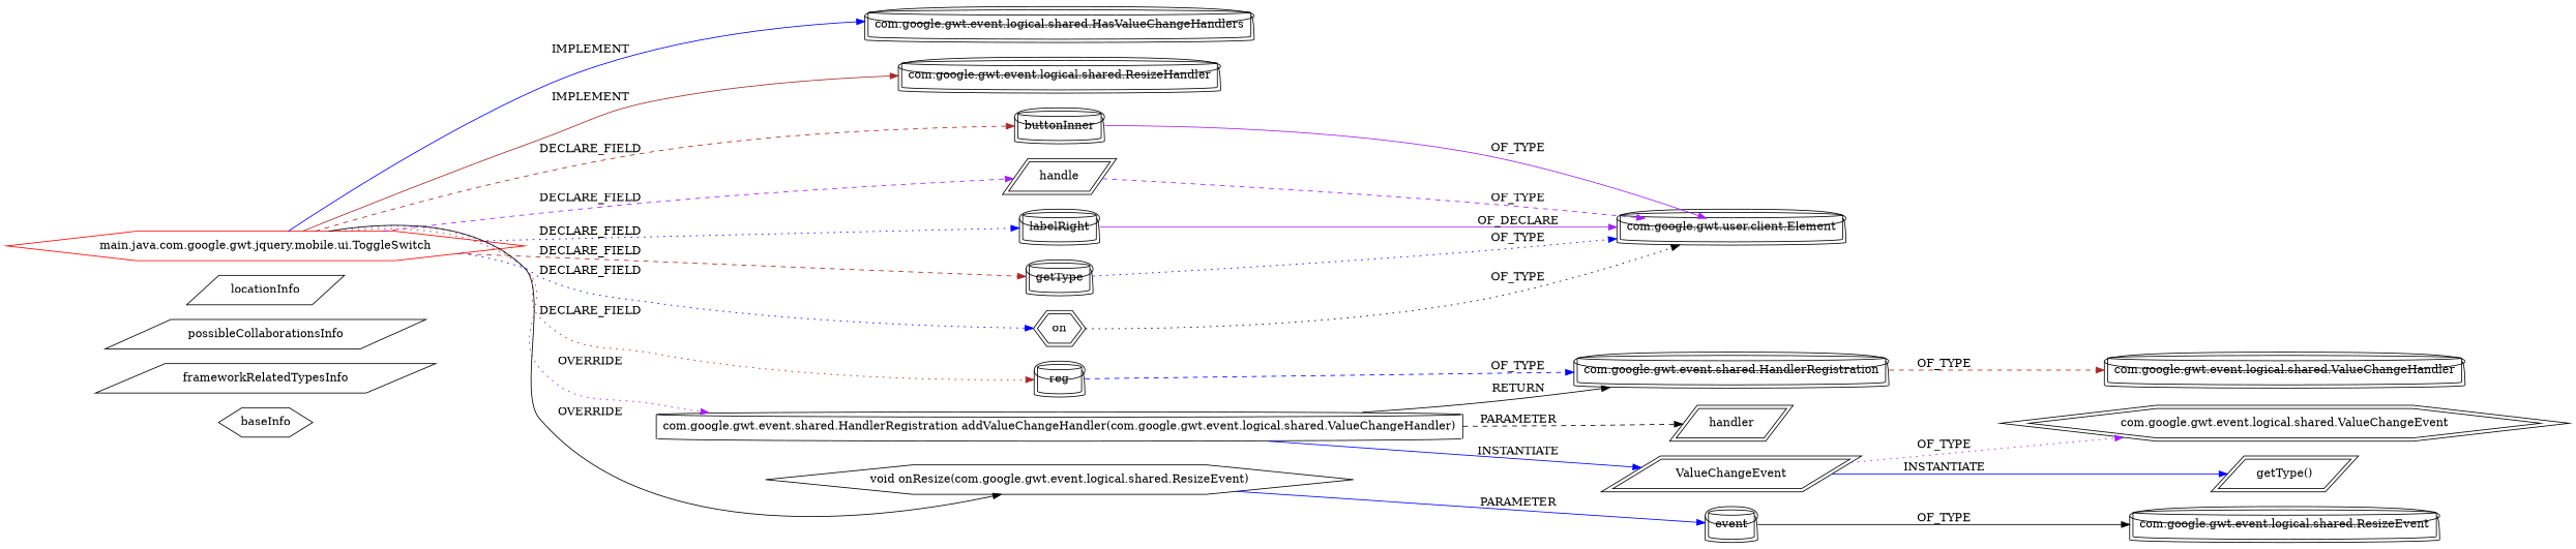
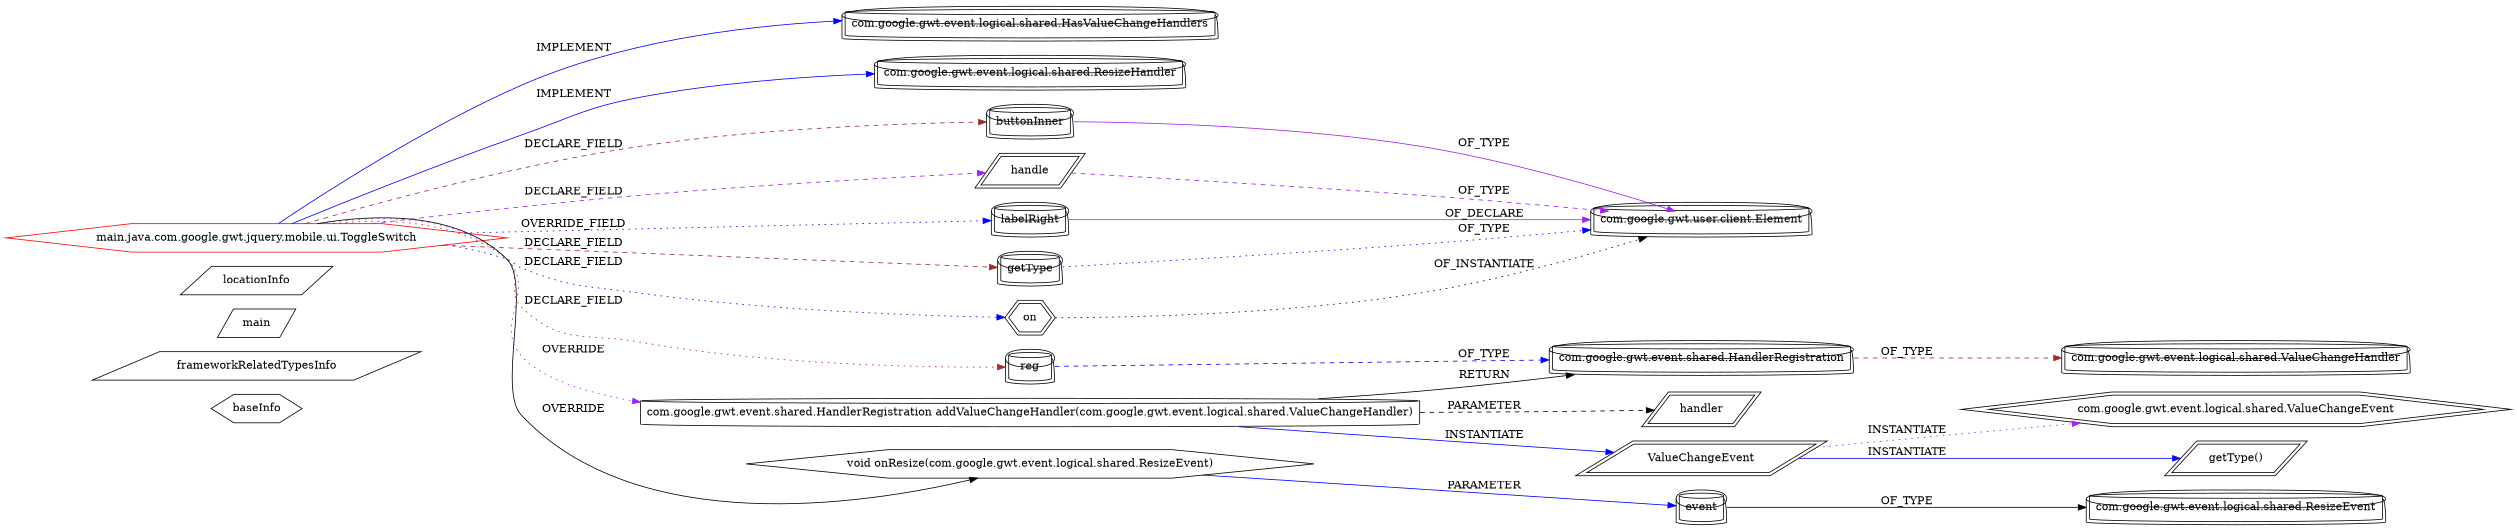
  digraph {
    rankdir=LR
    node [shape=cylinder isFrameworkType=true vertexType=FIELD_DECLARATION peripheries=2]
    edge [color=blue style=solid]
    baseInfo [category=extension_graph graphId=3191 isAnonymous=false possibleRelation=false shape=hexagon isFrameworkType="" vertexType="" peripheries=""]
    frameworkRelatedTypesInfo [0="com.google.gwt.event.logical.shared.HasValueChangeHandlers" 1="com.google.gwt.event.logical.shared.ResizeHandler" shape=parallelogram isFrameworkType="" vertexType="" peripheries=""]
-   possibleCollaborationsInfo [shape=parallelogram isFrameworkType="" vertexType="" peripheries=""]
+   possibleCollaborationsInfo [shape=parallelogram label=main isFrameworkType="" vertexType="" peripheries=""]
    locationInfo [contextSignature=ToggleSwitch filePath="/jhudson8-gwt-jquery-ui/gwt-jquery-ui-master/core/gwt-jquery-ui-mobile/src/main/java/com/google/gwt/jquery/mobile/ui/ToggleSwitch.java" graphId=3191 projectName="jhudson8-gwt-jquery-ui" shape=parallelogram isFrameworkType="" vertexType="" peripheries=""]
    n5 [color=red isFrameworkType=false label="main.java.com.google.gwt.jquery.mobile.ui.ToggleSwitch" shape=hexagon vertexType=ROOT_CLIENT_CLASS_DECLARATION peripheries=""]
    n6 [label="com.google.gwt.event.logical.shared.HasValueChangeHandlers" vertexType=FRAMEWORK_INTERFACE_TYPE]
    n7 [label="com.google.gwt.event.logical.shared.ResizeHandler" vertexType=FRAMEWORK_INTERFACE_TYPE]
    n8 [label=buttonInner]
    n9 [label=handle shape=parallelogram]
    n10 [label=labelRight]
    n11 [label=getType]
    n12 [label=on shape=hexagon]
    n13 [label=reg]
    n14 [isFrameworkType=false label="com.google.gwt.event.shared.HandlerRegistration addValueChangeHandler(com.google.gwt.event.logical.shared.ValueChangeHandler)" vertexType=OVERRIDING_METHOD_DECLARATION peripheries=""]
    n15 [isFrameworkType=false label="void onResize(com.google.gwt.event.logical.shared.ResizeEvent)" shape=hexagon vertexType=OVERRIDING_METHOD_DECLARATION peripheries=""]
    n16 [label="com.google.gwt.user.client.Element" vertexType=FRAMEWORK_CLASS_TYPE]
    n17 [label="com.google.gwt.event.shared.HandlerRegistration" vertexType=FRAMEWORK_INTERFACE_TYPE]
    n18 [label=handler shape=parallelogram vertexType=PARAMETER_DECLARATION]
    n19 [label=ValueChangeEvent shape=parallelogram vertexType=VARIABLE_EXPRESION]
    n20 [label=event vertexType=PARAMETER_DECLARATION]
    n21 [label="com.google.gwt.event.logical.shared.ValueChangeHandler" vertexType=FRAMEWORK_INTERFACE_TYPE]
    n22 [label="com.google.gwt.event.logical.shared.ValueChangeEvent" shape=hexagon vertexType=FRAMEWORK_CLASS_TYPE]
    n23 [label="getType()" shape=parallelogram vertexType=INSIDE_CALL]
    n24 [label="com.google.gwt.event.logical.shared.ResizeEvent" vertexType=FRAMEWORK_CLASS_TYPE]
    n5 -> n6 [label=IMPLEMENT]
-   n5 -> n7 [color=brown label=IMPLEMENT]
+   n5 -> n7 [label=IMPLEMENT]
    n5 -> n8 [color=brown label=DECLARE_FIELD style=dashed]
    n5 -> n9 [color=purple label=DECLARE_FIELD style=dashed]
-   n5 -> n10 [label=DECLARE_FIELD style=dotted]
+   n5 -> n10 [label=OVERRIDE_FIELD style=dotted]
    n5 -> n11 [color=brown label=DECLARE_FIELD style=dashed]
    n5 -> n12 [label=DECLARE_FIELD style=dotted]
    n5 -> n13 [color=brown label=DECLARE_FIELD style=dotted]
    n5 -> n14 [color=purple label=OVERRIDE style=dotted]
    n5 -> n15 [color=black label=OVERRIDE]
    n8 -> n16 [color=purple label=OF_TYPE]
    n9 -> n16 [color=purple label=OF_TYPE style=dashed]
    n10 -> n16 [color=purple label=OF_DECLARE]
    n11 -> n16 [label=OF_TYPE style=dotted]
-   n12 -> n16 [color=black label=OF_TYPE style=dotted]
+   n12 -> n16 [color=black label=OF_INSTANTIATE style=dotted]
    n13 -> n17 [label=OF_TYPE style=dashed]
    n14 -> n17 [color=black label=RETURN]
    n14 -> n18 [color=black label=PARAMETER style=dashed]
    n14 -> n19 [label=INSTANTIATE]
    n15 -> n20 [label=PARAMETER]
    n17 -> n21 [color=brown label=OF_TYPE style=dashed]
-   n19 -> n22 [color=purple label=OF_TYPE style=dotted]
+   n19 -> n22 [color=purple label=INSTANTIATE style=dotted]
    n19 -> n23 [label=INSTANTIATE]
    n20 -> n24 [color=black label=OF_TYPE]
  }
